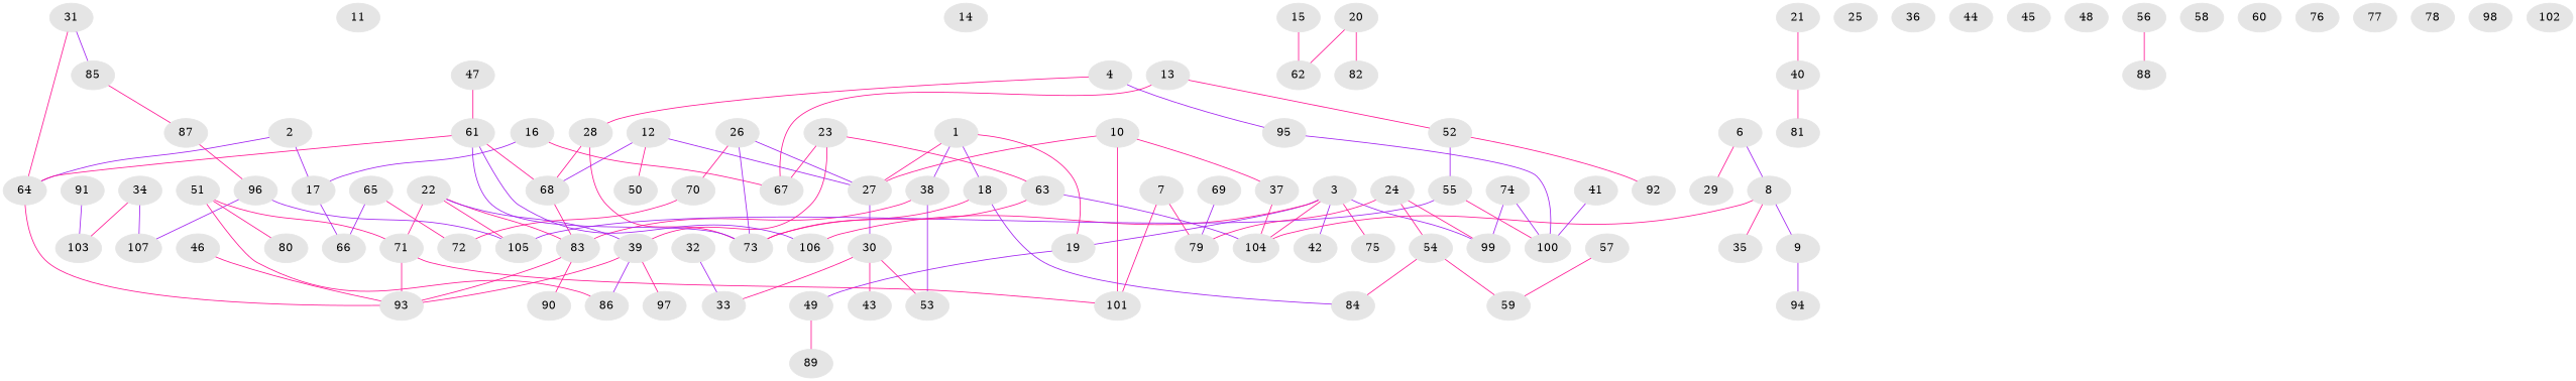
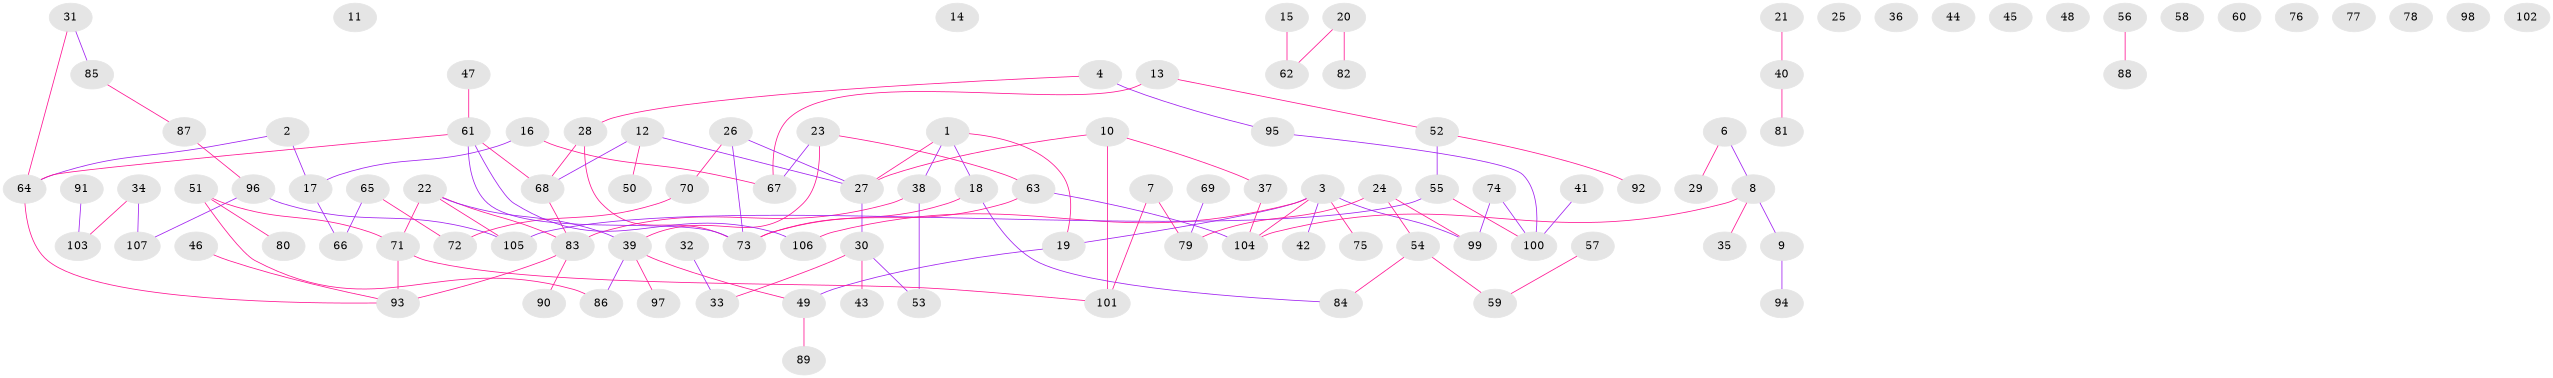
  graph {
    node [color=gray90 style=filled]
    edge [color=deeppink]
    1
    18
    19
    27
    38
    73
    84
    49
    30
    83
    53
    2
    17
    64
    66
    93
    3
    42
    75
    99
    104
    106
    4
    28
    95
    68
    100
    12
    50
    96
    105
    107
    6
    8
    29
    9
    35
    7
    79
    101
    94
    10
    37
    11
    13
    52
    67
    55
    92
    14
    15
    62
    16
    89
    20
    82
    21
    40
    81
    22
    39
    71
    86
    97
    90
    23
    63
    24
    54
    59
    25
    26
    70
    72
    33
    43
    31
    85
    87
    32
    34
    103
    36
    41
    44
    45
    46
    47
    61
    48
    51
    80
    56
    88
    57
    58
    60
    65
    69
    74
    76
    77
    78
    91
    98
    102
    1 -- 18 [color=purple]
    1 -- 19
    1 -- 27
    1 -- 38 [color=purple]
    18 -- 73
    18 -- 84 [color=purple]
    19 -- 49 [color=purple]
    27 -- 30 [color=purple]
    38 -- 83
    38 -- 53 [color=purple]
    49 -- 89
-   30 -- 53
+   30 -- 53 [color=purple]
    30 -- 33
    30 -- 43
    83 -- 93
    83 -- 90
    2 -- 17 [color=purple]
    2 -- 64 [color=purple]
    17 -- 66 [color=purple]
    64 -- 93
    3 -- 19 [color=purple]
    3 -- 42 [color=purple]
    3 -- 75
    3 -- 99 [color=purple]
    3 -- 104
    3 -- 106
    4 -- 28
    4 -- 95 [color=purple]
    28 -- 73
    28 -- 68
    95 -- 100 [color=purple]
    68 -- 83
    12 -- 27 [color=purple]
    12 -- 68 [color=purple]
    12 -- 50
    96 -- 105 [color=purple]
    96 -- 107 [color=purple]
    6 -- 8 [color=purple]
    6 -- 29
    8 -- 104
    8 -- 9 [color=purple]
    8 -- 35
    9 -- 94 [color=purple]
    7 -- 79
    7 -- 101
    10 -- 27
    10 -- 101
    10 -- 37
    37 -- 104
    13 -- 52
    13 -- 67
    52 -- 55 [color=purple]
    52 -- 92
    55 -- 100
    55 -- 105 [color=purple]
    15 -- 62
    16 -- 17 [color=purple]
    16 -- 67
    20 -- 62
    20 -- 82
    21 -- 40
    40 -- 81
    22 -- 83
    22 -- 105
    22 -- 39 [color=purple]
    22 -- 71
-   39 -- 93
+   39 -- 49
    39 -- 86 [color=purple]
    39 -- 97
    71 -- 93
    71 -- 101
-   23 -- 67
+   23 -- 67 [color=purple]
    23 -- 39
    23 -- 63
    63 -- 73
    63 -- 104 [color=purple]
    24 -- 99
    24 -- 79
    24 -- 54
    54 -- 84
    54 -- 59
    26 -- 27 [color=purple]
    26 -- 73 [color=purple]
    26 -- 70
    70 -- 72
    31 -- 64
    31 -- 85 [color=purple]
    85 -- 87
    87 -- 96
    32 -- 33 [color=purple]
    34 -- 107 [color=purple]
    34 -- 103
    41 -- 100 [color=purple]
    46 -- 93
    47 -- 61
    61 -- 73 [color=purple]
    61 -- 64
    61 -- 106 [color=purple]
    61 -- 68
    51 -- 71
    51 -- 86
    51 -- 80
    56 -- 88
    57 -- 59
    65 -- 66 [color=purple]
    65 -- 72
    69 -- 79 [color=purple]
    74 -- 99 [color=purple]
    74 -- 100 [color=purple]
    91 -- 103 [color=purple]
  }
